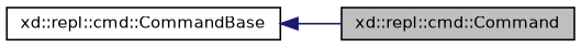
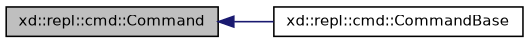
  digraph {
    rankdir=LR
    fontname="DejaVu Sans"
    node [color=black fontname="DejaVu Sans" fontsize=10 shape=record style=filled]
    n1 [fillcolor=grey75 fontcolor=black height=0.2 label="xd::repl::cmd::Command" width=0.4]
    n2 [fillcolor=white height=0.2 label="xd::repl::cmd::CommandBase" width=0.4]
-   n2 -> n1 [color=midnightblue dir=back fontname="DejaVu Sans" fontsize=10 labelfontname=Helvetica labelfontsize=10 style=solid]
+   n1 -> n2 [color=midnightblue dir=back fontname="DejaVu Sans" fontsize=10 labelfontname=Helvetica labelfontsize=10 style=solid]
  }
